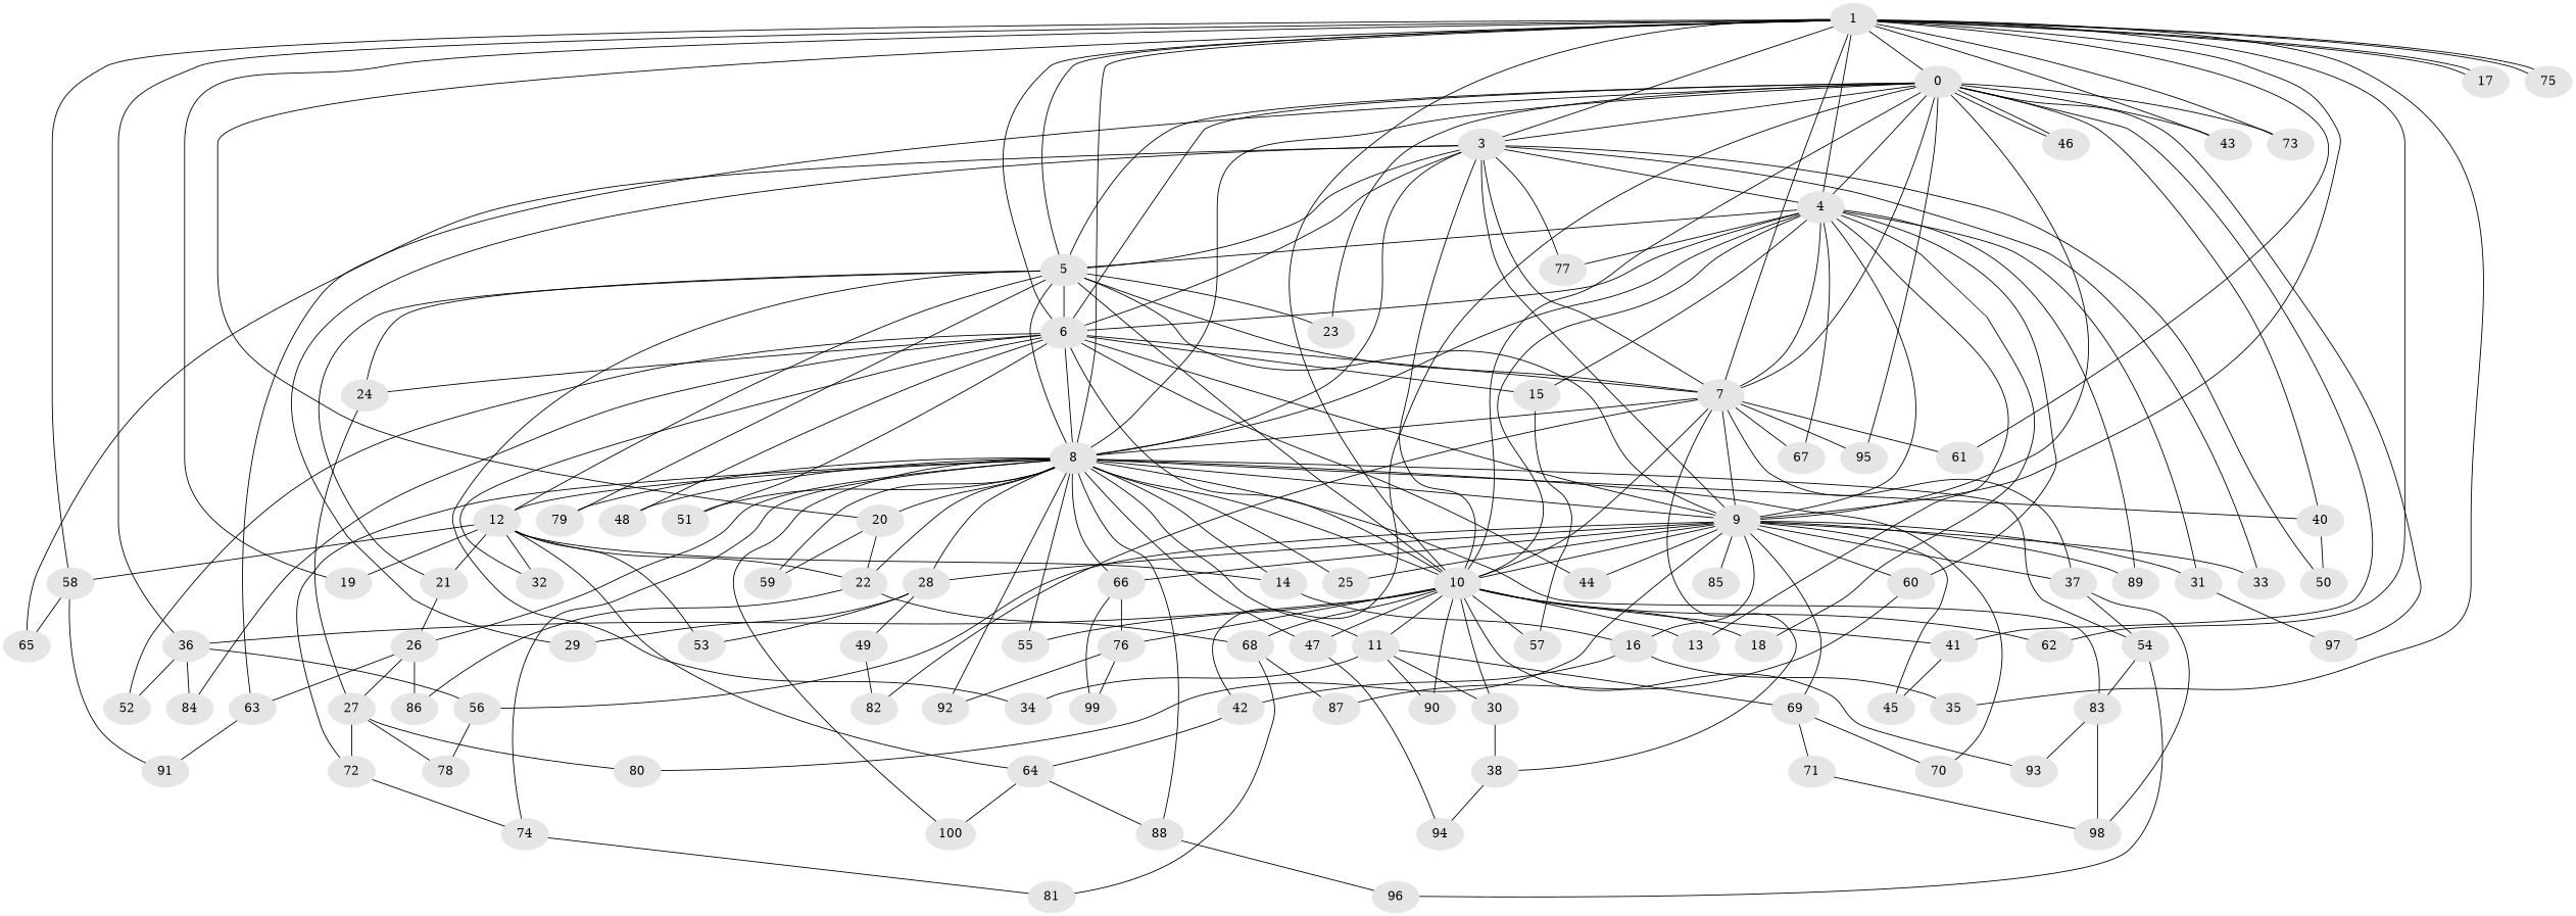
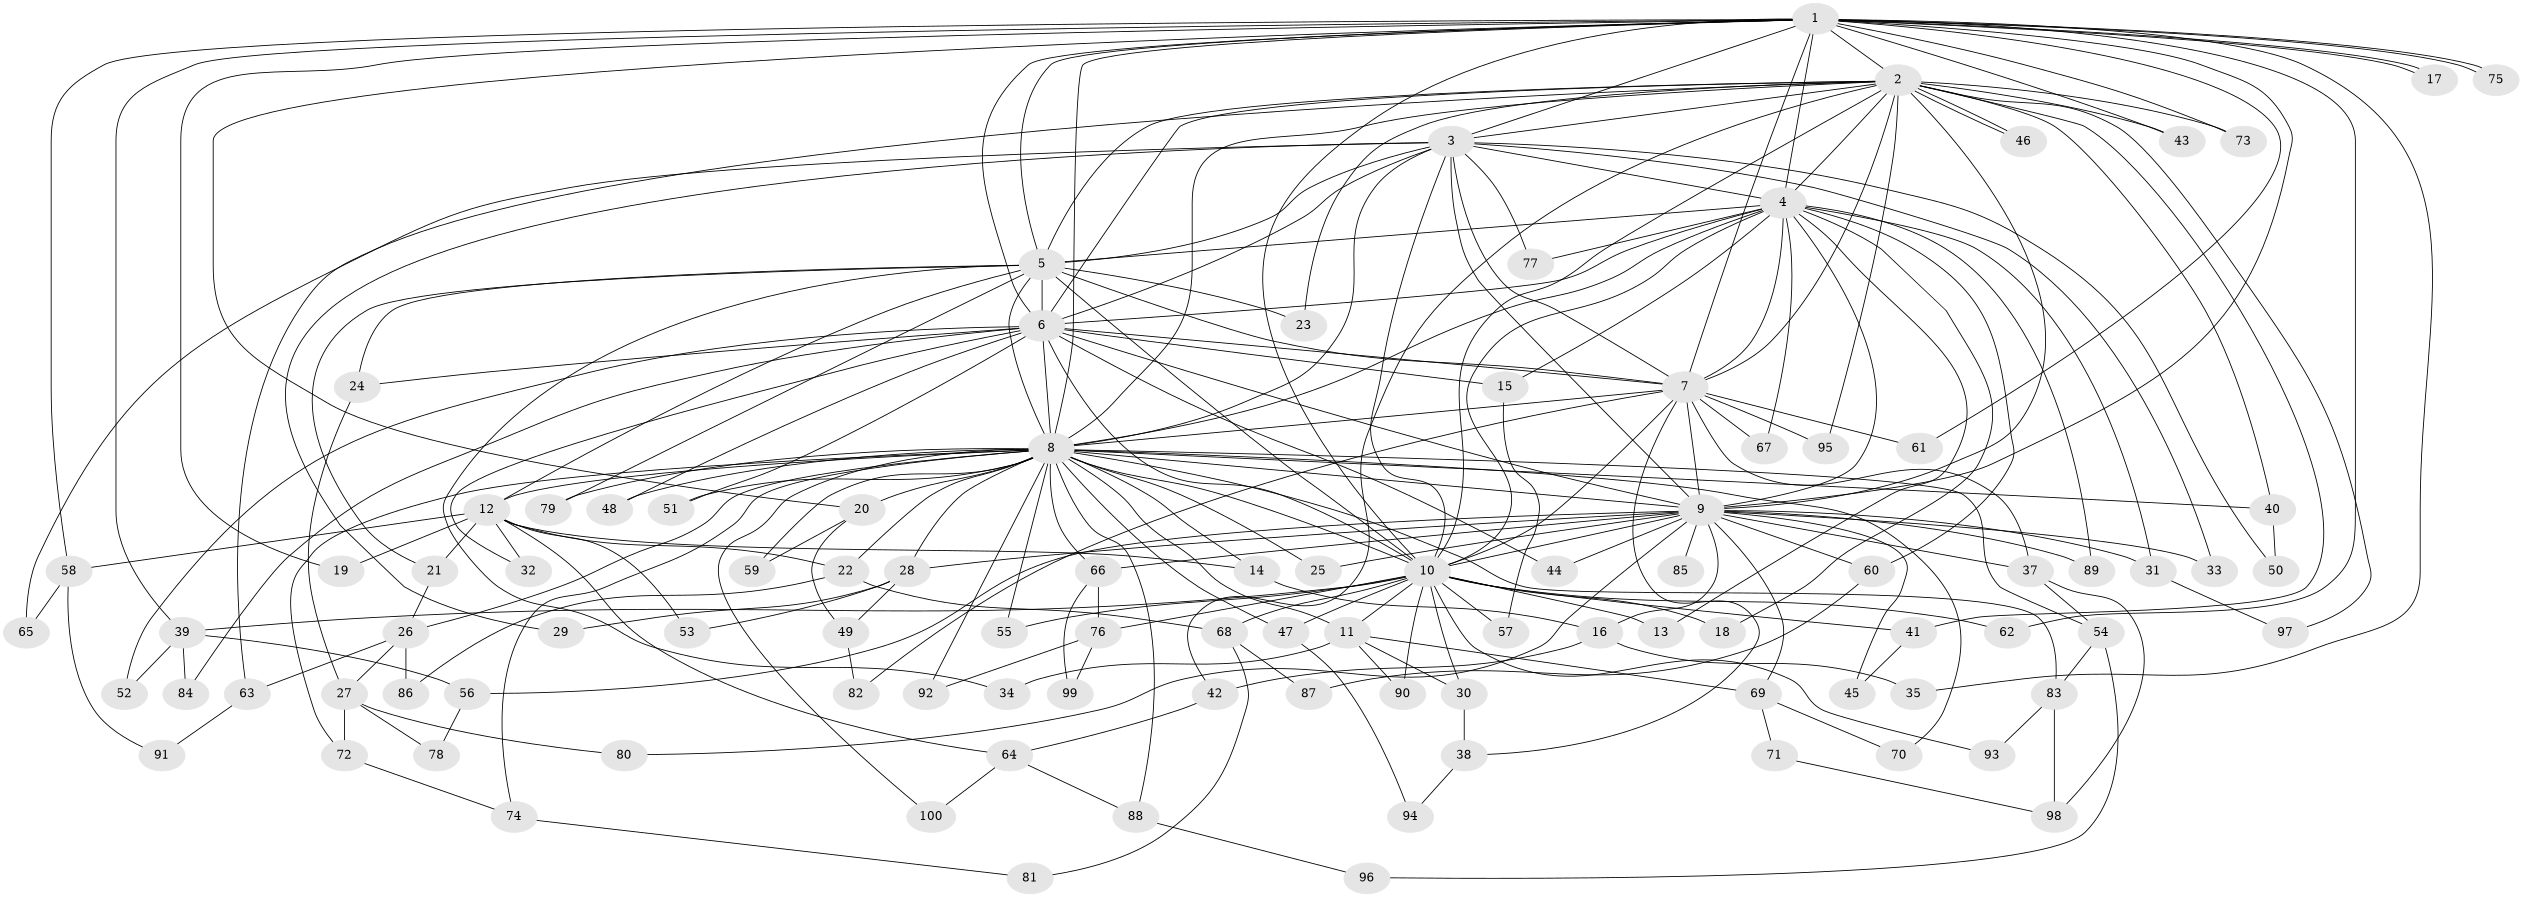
  graph {
    node [color=gray90 style=filled]
    1
-   2 [label=0]
+   2
    3
    4
    5
    6
    7
    8
    9
    10
    17
    19
    20
    35
-   36
+   36 [label=39]
    43
    58
    61
    62
    73
    75
    23
    40
    41
    42
    46
    63
    95
    97
    29
    33
    50
    65
    77
    13
    15
    18
    31
    60
    67
    89
    12
    21
    24
    34
    79
    32
    44
    48
    51
    52
    84
    37
    38
    82
    11
    14
    22
    25
    26
    28
    47
    54
    55
    59
    66
    70
    72
    74
    83
    88
    92
    100
    16
    45
    56
    69
    80
    85
    30
    57
    68
    76
    90
    93
    49
    91
    64
    87
    53
    27
    98
    94
    86
    96
    99
    81
    78
    71
    1 -- 2
    1 -- 3
    1 -- 4
    1 -- 5
    1 -- 6
    1 -- 7
    1 -- 8
    1 -- 9
    1 -- 10
    1 -- 17
    1 -- 17
    1 -- 19
    1 -- 20
    1 -- 35
    1 -- 36
    1 -- 43
    1 -- 58
    1 -- 61
    1 -- 62
    1 -- 73
    1 -- 75
    1 -- 75
    2 -- 3
    2 -- 4
    2 -- 5
    2 -- 6
    2 -- 7
    2 -- 8
    2 -- 9
    2 -- 10
    2 -- 43
    2 -- 73
    2 -- 23
    2 -- 40
    2 -- 41
    2 -- 42
    2 -- 46
    2 -- 46
    2 -- 63
    2 -- 95
    2 -- 97
    3 -- 4
    3 -- 5
    3 -- 6
    3 -- 7
    3 -- 8
    3 -- 9
    3 -- 10
    3 -- 29
    3 -- 33
    3 -- 50
    3 -- 65
    3 -- 77
    4 -- 5
    4 -- 6
    4 -- 7
    4 -- 8
    4 -- 9
    4 -- 10
    4 -- 77
    4 -- 13
    4 -- 15
    4 -- 18
    4 -- 31
    4 -- 60
    4 -- 67
    4 -- 89
    5 -- 6
    5 -- 7
    5 -- 8
-   5 -- 9
    5 -- 10
    5 -- 23
    5 -- 12
    5 -- 21
    5 -- 24
    5 -- 34
    5 -- 79
    6 -- 7
    6 -- 8
    6 -- 9
    6 -- 10
    6 -- 15
    6 -- 24
    6 -- 32
    6 -- 44
    6 -- 48
    6 -- 51
    6 -- 52
    6 -- 84
    7 -- 8
    7 -- 9
    7 -- 10
    7 -- 61
    7 -- 95
    7 -- 67
    7 -- 37
    7 -- 38
    7 -- 82
    8 -- 9
    8 -- 10
    8 -- 20
    8 -- 40
    8 -- 12
    8 -- 79
    8 -- 48
    8 -- 51
    8 -- 11
    8 -- 14
    8 -- 22
    8 -- 25
    8 -- 26
    8 -- 28
    8 -- 47
    8 -- 54
    8 -- 55
    8 -- 59
    8 -- 66
    8 -- 70
    8 -- 72
    8 -- 74
    8 -- 83
    8 -- 88
    8 -- 92
    8 -- 100
    9 -- 10
    9 -- 33
    9 -- 31
    9 -- 60
    9 -- 89
    9 -- 44
    9 -- 37
    9 -- 25
    9 -- 28
    9 -- 66
    9 -- 16
    9 -- 45
    9 -- 56
    9 -- 69
    9 -- 80
    9 -- 85
    10 -- 36
    10 -- 62
    10 -- 41
    10 -- 13
    10 -- 18
    10 -- 11
    10 -- 47
    10 -- 55
    10 -- 30
    10 -- 57
    10 -- 68
    10 -- 76
    10 -- 90
    10 -- 93
    20 -- 59
-   20 -- 22
+   20 -- 49
    36 -- 52
    36 -- 84
    36 -- 56
    58 -- 65
    58 -- 91
    40 -- 50
    41 -- 45
    42 -- 64
    63 -- 91
    15 -- 57
    31 -- 97
    60 -- 87
    12 -- 19
    12 -- 58
    12 -- 21
    12 -- 32
    12 -- 14
    12 -- 22
    12 -- 64
    12 -- 53
    21 -- 26
    24 -- 27
    37 -- 54
    37 -- 98
    38 -- 94
    11 -- 34
    11 -- 69
    11 -- 30
    11 -- 90
    14 -- 16
    22 -- 68
    22 -- 86
    26 -- 63
    26 -- 27
    26 -- 86
    28 -- 29
    28 -- 49
    28 -- 53
    47 -- 94
    54 -- 83
    54 -- 96
    66 -- 76
    66 -- 99
    72 -- 74
    74 -- 81
    83 -- 93
    83 -- 98
    88 -- 96
    16 -- 35
    16 -- 42
    56 -- 78
    69 -- 70
    69 -- 71
    30 -- 38
    68 -- 87
    68 -- 81
    76 -- 92
    76 -- 99
    49 -- 82
    64 -- 88
    64 -- 100
    27 -- 72
    27 -- 80
    27 -- 78
    71 -- 98
  }
